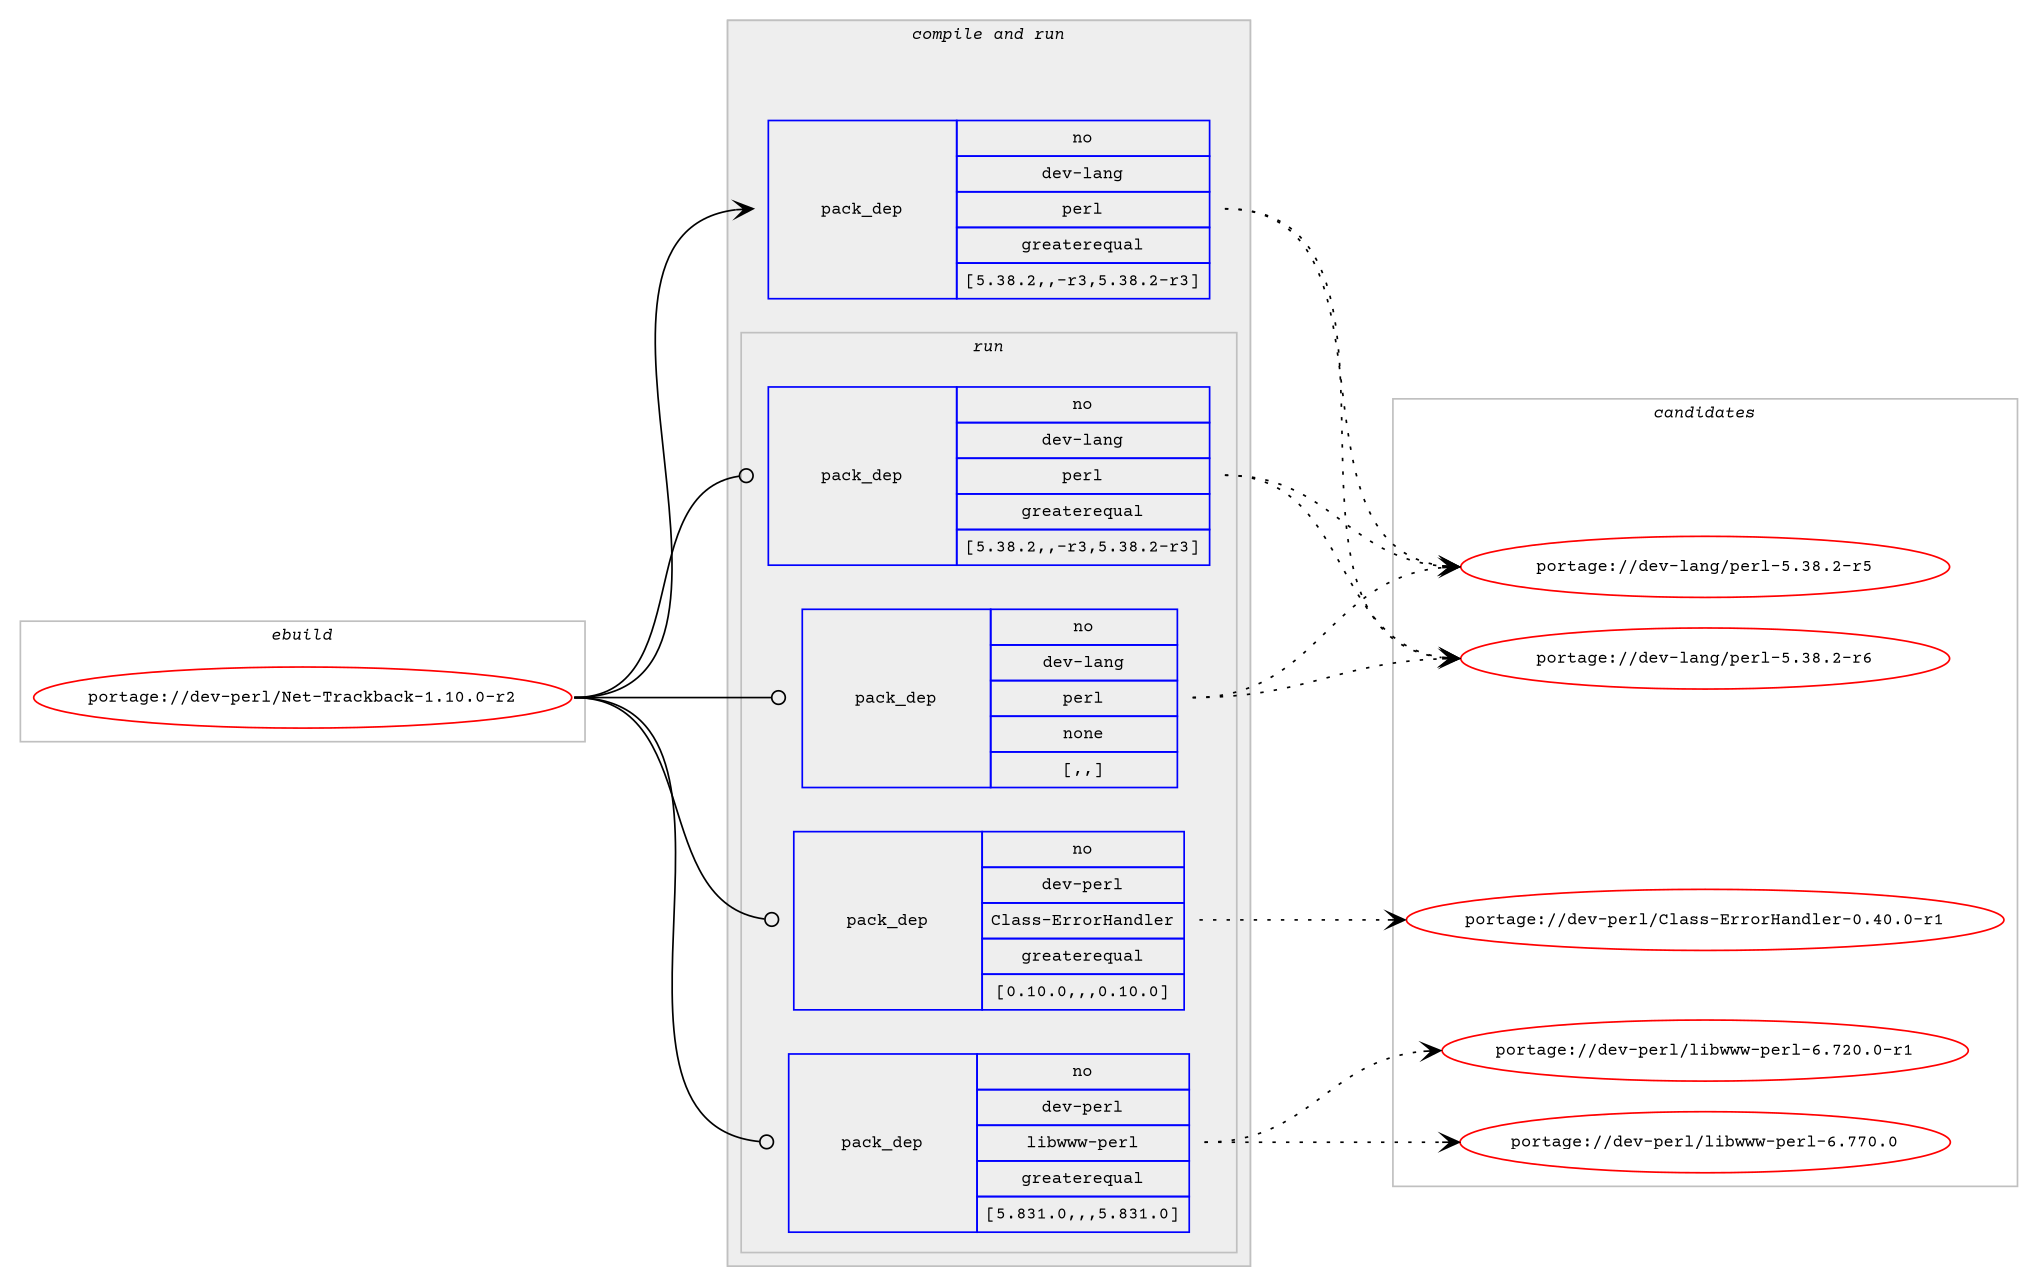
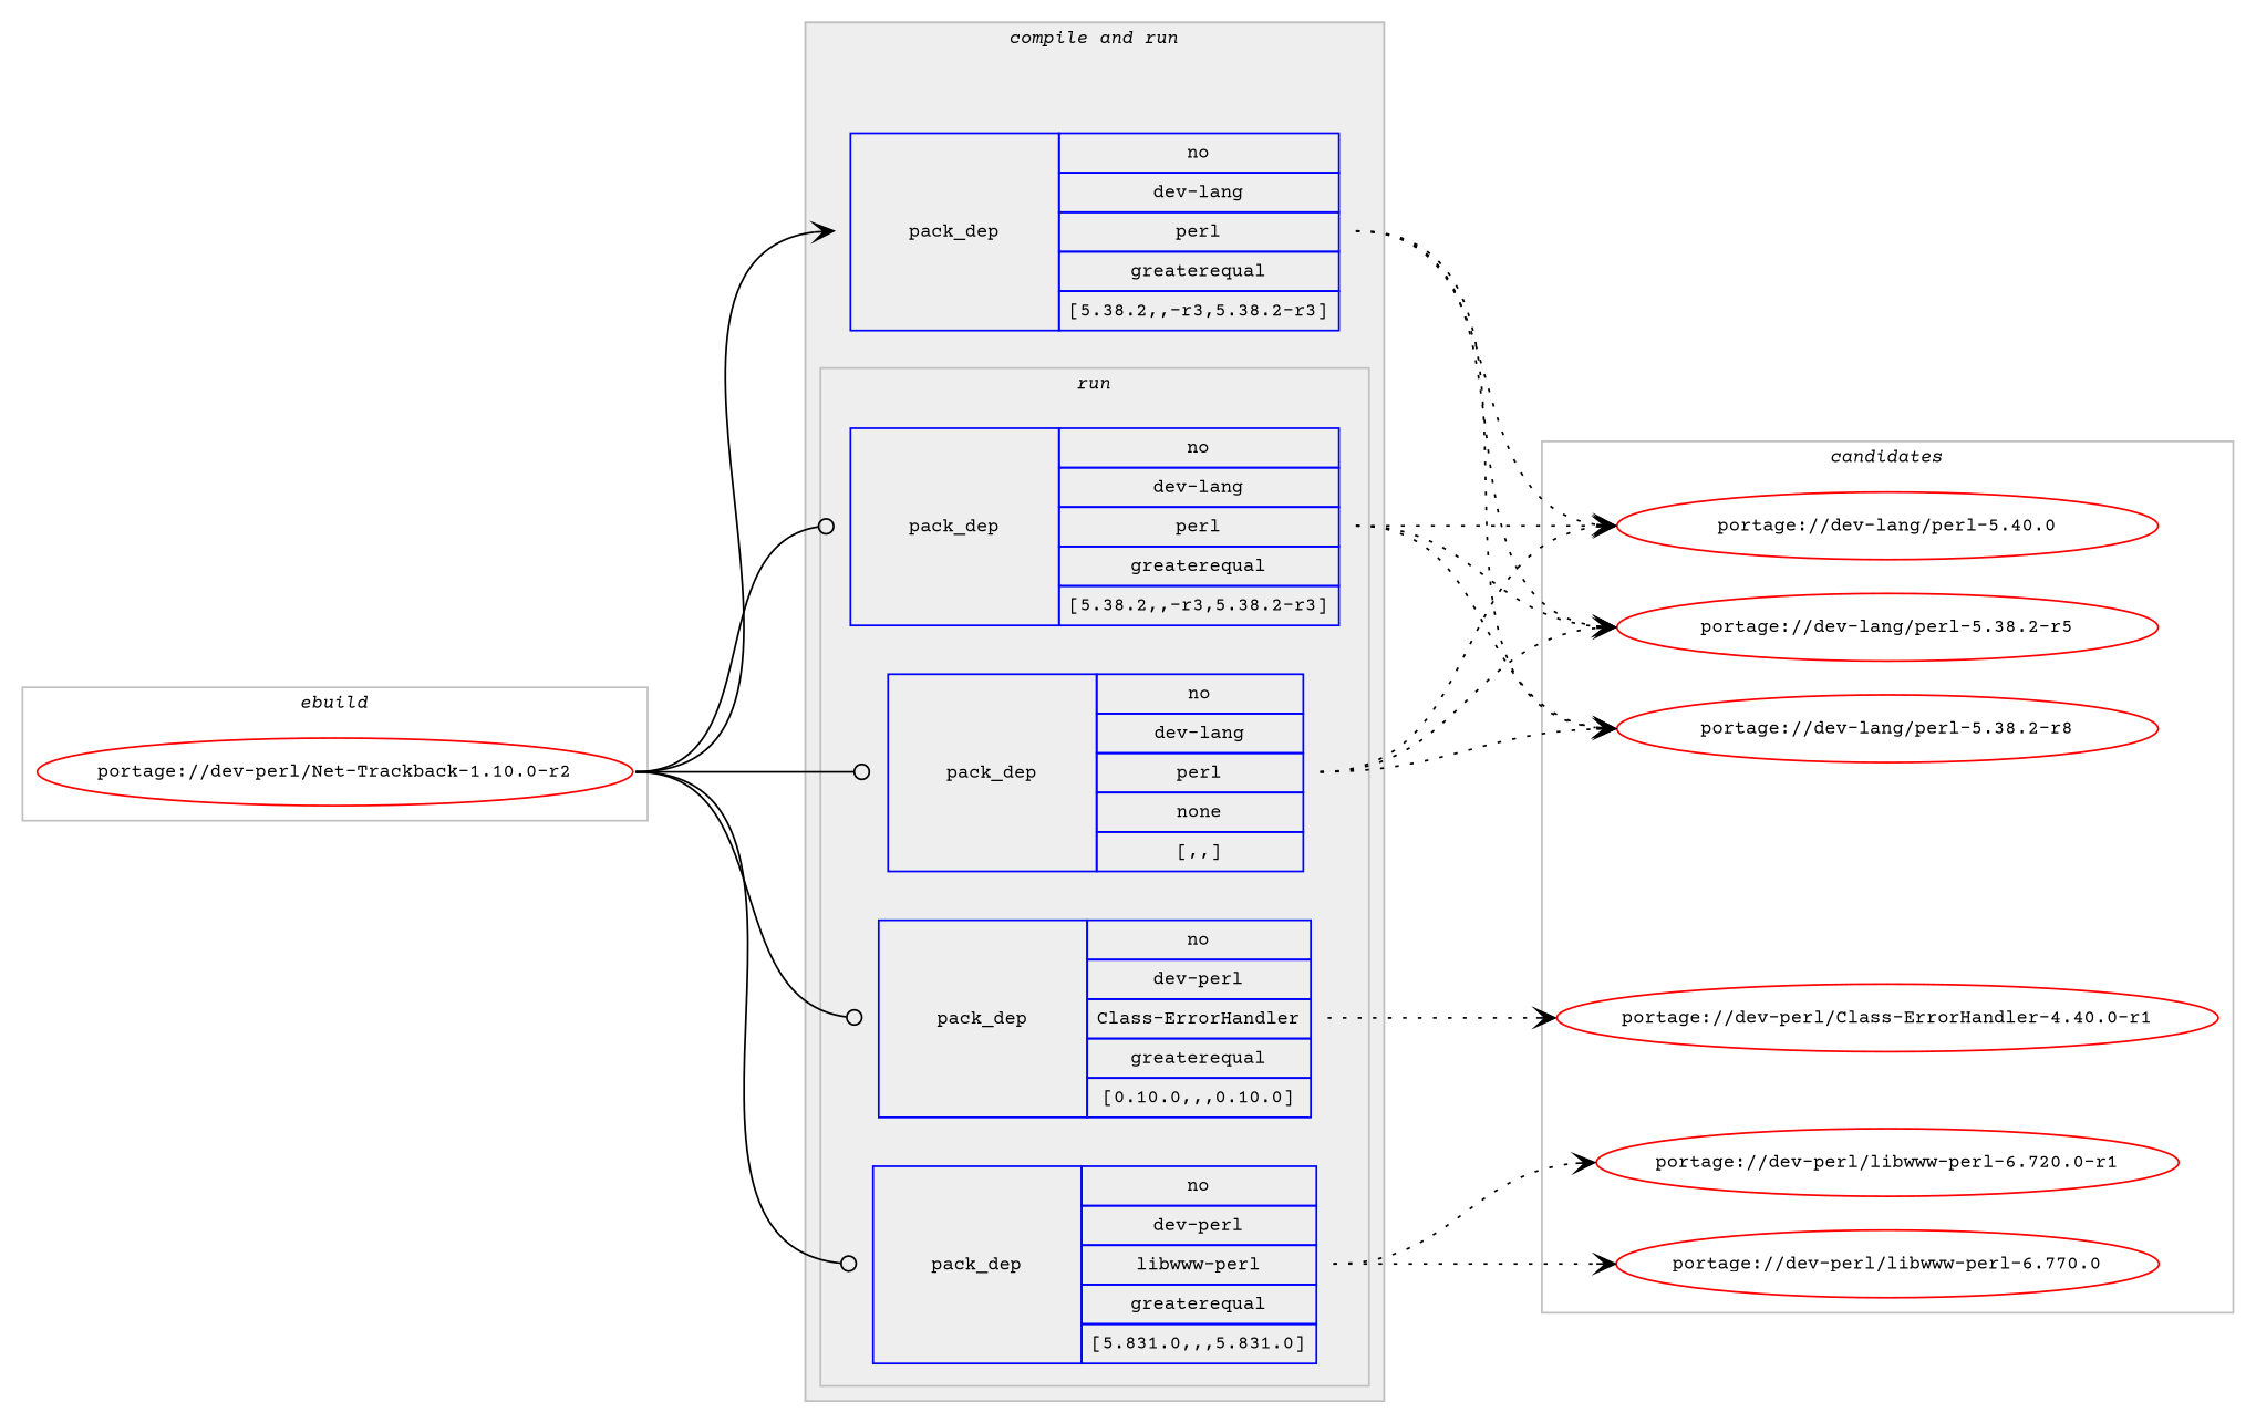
  digraph {
    compound=true
    concentrate=true
    fontname="Courier Prime"
    fontsize=10
    newrank=true
    rankdir=LR
    ranksep=1.5
    node [color=red fontname="Courier Prime" fontsize=10]
    edge [arrowhead=vee fontname="Courier Prime" headport=w style=dotted tailport=e weight=100]
    n1 [label="portage://dev-perl/Net-Trackback-1.10.0-r2" width=4]
    n2 [color=blue label=<<TABLE BORDER="0" CELLBORDER="1" CELLSPACING="0" CELLPADDING="4" WIDTH="220"><TR><TD ROWSPAN="6" CELLPADDING="30">pack_dep</TD></TR><TR><TD WIDTH="110">no</TD></TR><TR><TD>dev-lang</TD></TR><TR><TD>perl</TD></TR><TR><TD>greaterequal</TD></TR><TR><TD>[5.38.2,,-r3,5.38.2-r3]</TD></TR></TABLE>> shape=none]
    n3 [color=blue label=<<TABLE BORDER="0" CELLBORDER="1" CELLSPACING="0" CELLPADDING="4" WIDTH="220"><TR><TD ROWSPAN="6" CELLPADDING="30">pack_dep</TD></TR><TR><TD WIDTH="110">no</TD></TR><TR><TD>dev-lang</TD></TR><TR><TD>perl</TD></TR><TR><TD>greaterequal</TD></TR><TR><TD>[5.38.2,,-r3,5.38.2-r3]</TD></TR></TABLE>> shape=none]
    n4 [color=blue label=<<TABLE BORDER="0" CELLBORDER="1" CELLSPACING="0" CELLPADDING="4" WIDTH="220"><TR><TD ROWSPAN="6" CELLPADDING="30">pack_dep</TD></TR><TR><TD WIDTH="110">no</TD></TR><TR><TD>dev-lang</TD></TR><TR><TD>perl</TD></TR><TR><TD>none</TD></TR><TR><TD>[,,]</TD></TR></TABLE>> shape=none]
    n5 [color=blue label=<<TABLE BORDER="0" CELLBORDER="1" CELLSPACING="0" CELLPADDING="4" WIDTH="220"><TR><TD ROWSPAN="6" CELLPADDING="30">pack_dep</TD></TR><TR><TD WIDTH="110">no</TD></TR><TR><TD>dev-perl</TD></TR><TR><TD>Class-ErrorHandler</TD></TR><TR><TD>greaterequal</TD></TR><TR><TD>[0.10.0,,,0.10.0]</TD></TR></TABLE>> shape=none]
    n6 [color=blue label=<<TABLE BORDER="0" CELLBORDER="1" CELLSPACING="0" CELLPADDING="4" WIDTH="220"><TR><TD ROWSPAN="6" CELLPADDING="30">pack_dep</TD></TR><TR><TD WIDTH="110">no</TD></TR><TR><TD>dev-perl</TD></TR><TR><TD>libwww-perl</TD></TR><TR><TD>greaterequal</TD></TR><TR><TD>[5.831.0,,,5.831.0]</TD></TR></TABLE>> shape=none]
    n7 [label="portage://dev-lang/perl-5.38.2-r5" width=4]
-   n8 [label="portage://dev-lang/perl-5.38.2-r6" width=4]
-   n10 [label="portage://dev-perl/Class-ErrorHandler-0.40.0-r1" width=4]
+   n8 [label="portage://dev-lang/perl-5.38.2-r8" width=4]
+   n9 [label="portage://dev-lang/perl-5.40.0" width=4]
+   n10 [label="portage://dev-perl/Class-ErrorHandler-4.40.0-r1" width=4]
    n11 [label="portage://dev-perl/libwww-perl-6.720.0-r1" width=4]
    n12 [label="portage://dev-perl/libwww-perl-6.770.0" width=4]
    subgraph cluster_1 {
      color=gray
      label=<<i>ebuild</i>>
      rank=same
      n1
    }
    subgraph cluster_2 {
      color=gray
      label=<<i>dependencies</i>>
      subgraph cluster_3 {
        color=gray
        fillcolor="#eeeeee"
        label=<<i>compile</i>>
        style=filled
        subgraph sub_4 {
          color=gray
          fillcolor="#eeeeee"
          label=<<i>compile</i>>
          style=filled
          n2
        }
      }
      subgraph cluster_5 {
        color=gray
        fillcolor="#eeeeee"
        label=<<i>compile and run</i>>
        style=filled
      }
      subgraph cluster_6 {
        color=gray
        fillcolor="#eeeeee"
        label=<<i>run</i>>
        style=filled
        subgraph sub_7 {
          color=gray
          fillcolor="#eeeeee"
          label=<<i>run</i>>
          style=filled
          n3
        }
        subgraph sub_8 {
          color=gray
          fillcolor="#eeeeee"
          label=<<i>run</i>>
          style=filled
          n4
        }
        subgraph sub_9 {
          color=gray
          fillcolor="#eeeeee"
          label=<<i>run</i>>
          style=filled
          n5
        }
        subgraph sub_10 {
          color=gray
          fillcolor="#eeeeee"
          label=<<i>run</i>>
          style=filled
          n6
        }
      }
    }
    subgraph cluster_11 {
      color=gray
      label=<<i>candidates</i>>
      rank=same
      subgraph sub_12 {
        color=black
        label=<<i>candidates</i>>
        nodesep=1
        rank=same
        n7
        n8
+       n9
      }
      subgraph sub_13 {
        color=black
        label=<<i>candidates</i>>
        nodesep=1
        rank=same
        n7
        n8
+       n9
      }
      subgraph sub_14 {
        color=black
        label=<<i>candidates</i>>
        nodesep=1
        rank=same
        n7
        n8
+       n9
      }
      subgraph sub_15 {
        color=black
        label=<<i>candidates</i>>
        nodesep=1
        rank=same
        n10
      }
      subgraph sub_16 {
        color=black
        label=<<i>candidates</i>>
        nodesep=1
        rank=same
        n11
        n12
      }
    }
    n1 -> n2 [style=solid weight=20]
    n1 -> n3 [arrowhead=odot style=solid weight=20]
    n1 -> n4 [arrowhead=odot style=solid weight=20]
    n1 -> n5 [arrowhead=odot style=solid weight=20]
    n1 -> n6 [arrowhead=odot style=solid weight=20]
    n2 -> n7
    n2 -> n8
+   n2 -> n9
    n3 -> n7
    n3 -> n8
+   n3 -> n9
    n4 -> n7
    n4 -> n8
+   n4 -> n9
    n5 -> n10
    n6 -> n11
    n6 -> n12
  }
